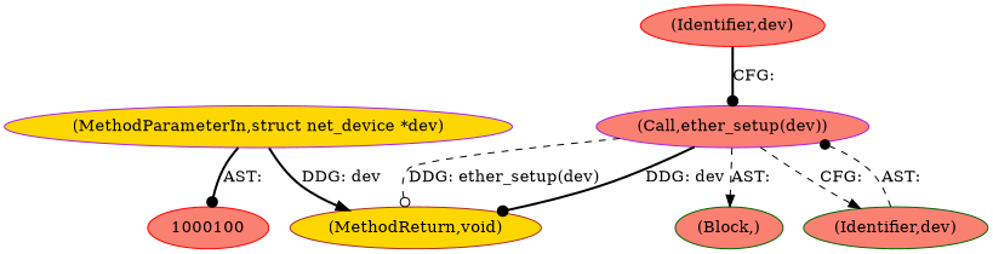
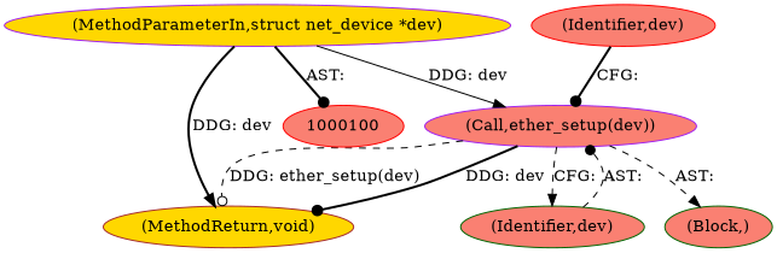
  digraph {
    node [color=purple fillcolor=salmon style=filled]
    edge [arrowhead=normal style=dashed]
    n1 [label="(Call,ether_setup(dev))"]
    n2 [color=darkgreen label="(Block,)"]
    n3 [color=brown fillcolor=gold label="(MethodReturn,void)"]
    n4 [color=darkgreen label="(Identifier,dev)"]
    n5 [fillcolor=gold label="(MethodParameterIn,struct net_device *dev)"]
    1000100 [color=red]
    n7 [color=red label="(Identifier,dev)"]
    n1 -> n2 [label="AST: "]
    n1 -> n3 [arrowhead=odot label="DDG: ether_setup(dev)"]
    n1 -> n3 [arrowhead=dot label="DDG: dev" style=bold]
    n1 -> n4 [label="CFG: "]
    n4 -> n1 [arrowhead=dot label="AST: "]
+   n5 -> n1 [label="DDG: dev" style=solid]
    n5 -> n3 [label="DDG: dev" style=bold]
    n5 -> 1000100 [arrowhead=dot label="AST: " style=bold]
    n7 -> n1 [arrowhead=dot label="CFG: " style=bold]
  }
